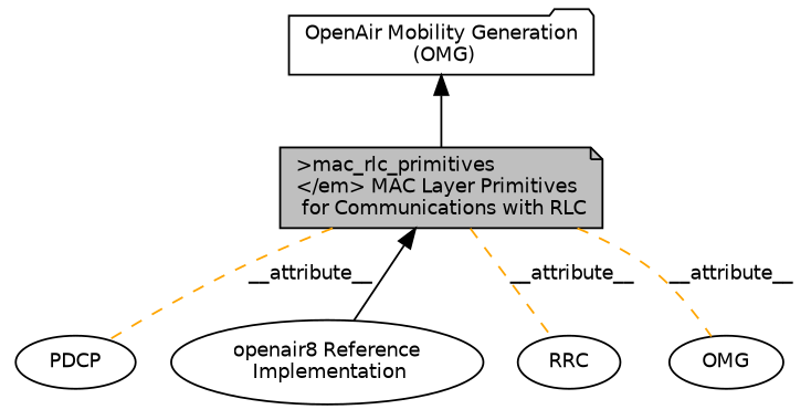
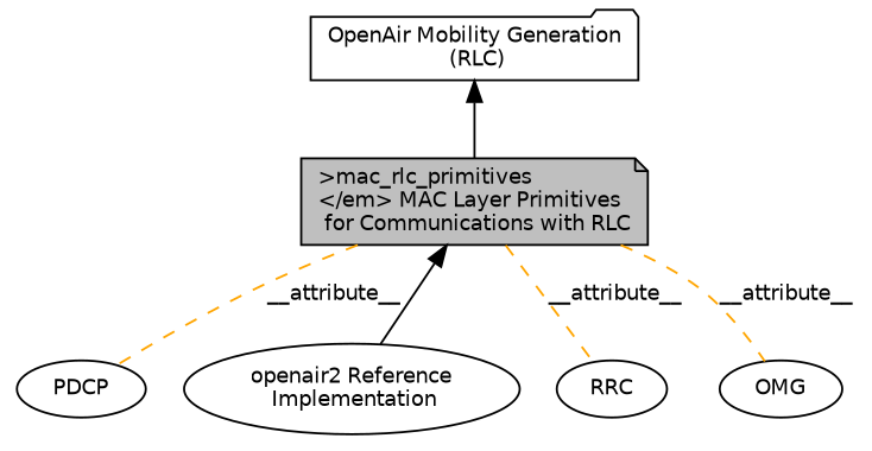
  digraph {
    rankdir=TB
    node [color=black fillcolor=white fontname=Helvetica fontsize=10 shape=ellipse style=filled]
    edge [dir=none fontname=Helvetica fontsize=10 labelfontname=Helvetica labelfontsize=10 shape=plaintext style=dashed color=orange]
    n1 [height=0.2 label=PDCP width=0.4]
-   n2 [height=0.2 label="openair8 Reference\l Implementation" width=0.4]
+   n2 [height=0.2 label="openair2 Reference\l Implementation" width=0.4]
    n3 [height=0.2 label=RRC width=0.4]
-   n4 [height=0.2 label="OpenAir Mobility Generation\l (OMG)" shape=folder width=0.4]
+   n4 [height=0.2 label="OpenAir Mobility Generation\l (RLC)" shape=folder width=0.4]
    n5 [fillcolor=grey75 fontcolor=black height=0.2 label="\>mac_rlc_primitives\l\</em\> MAC Layer Primitives\l for Communications with RLC" shape=note width=0.4]
    n6 [height=0.2 label=OMG width=0.4]
    n4 -> n5 [dir=back style=solid color=""]
    n5 -> n1 [label=__attribute__]
    n5 -> n2 [dir=back style=solid color=""]
    n5 -> n3 [label=__attribute__]
    n5 -> n6 [label=__attribute__]
  }
